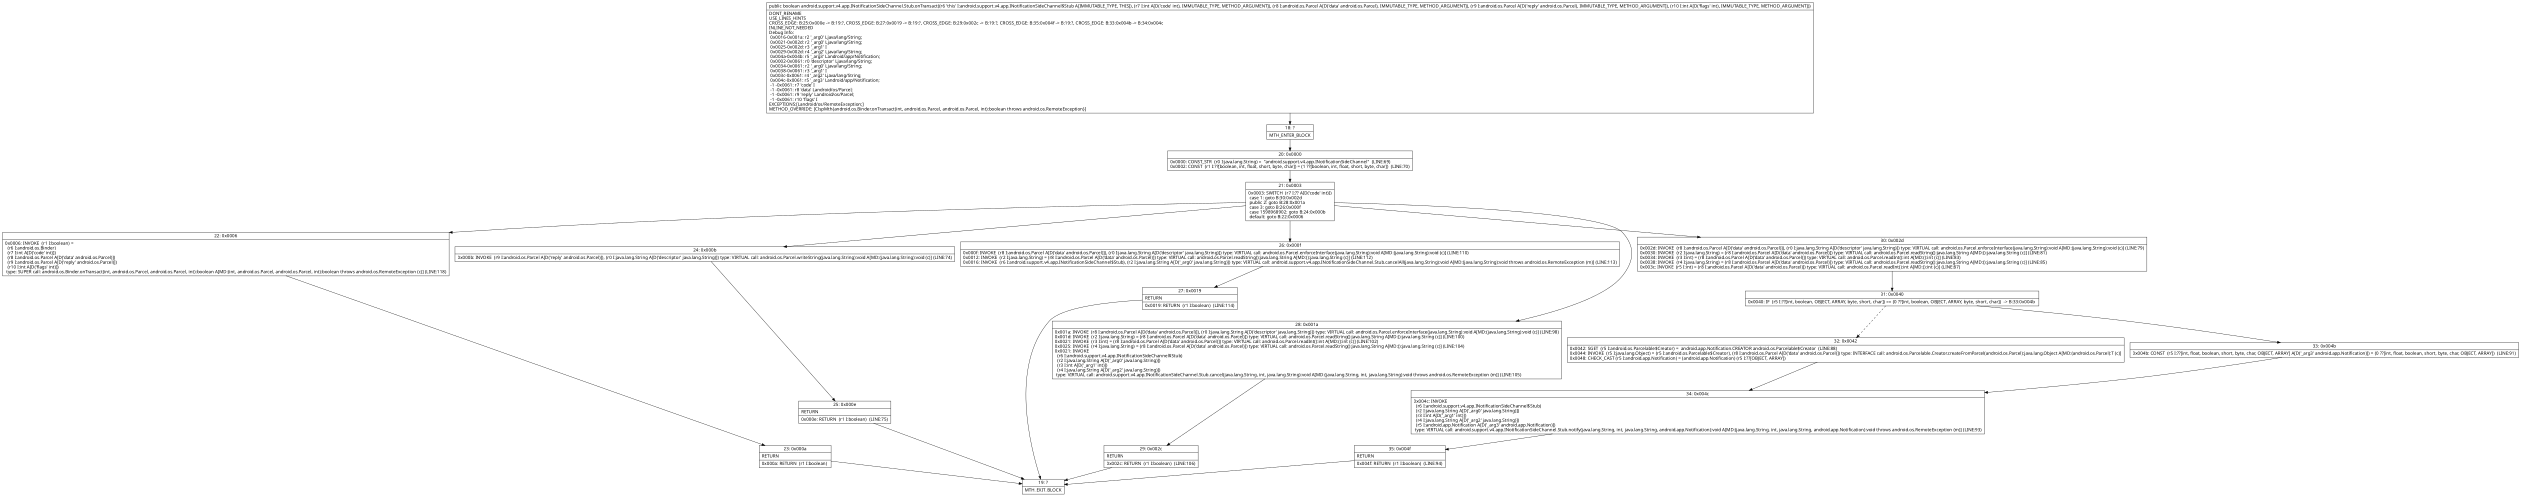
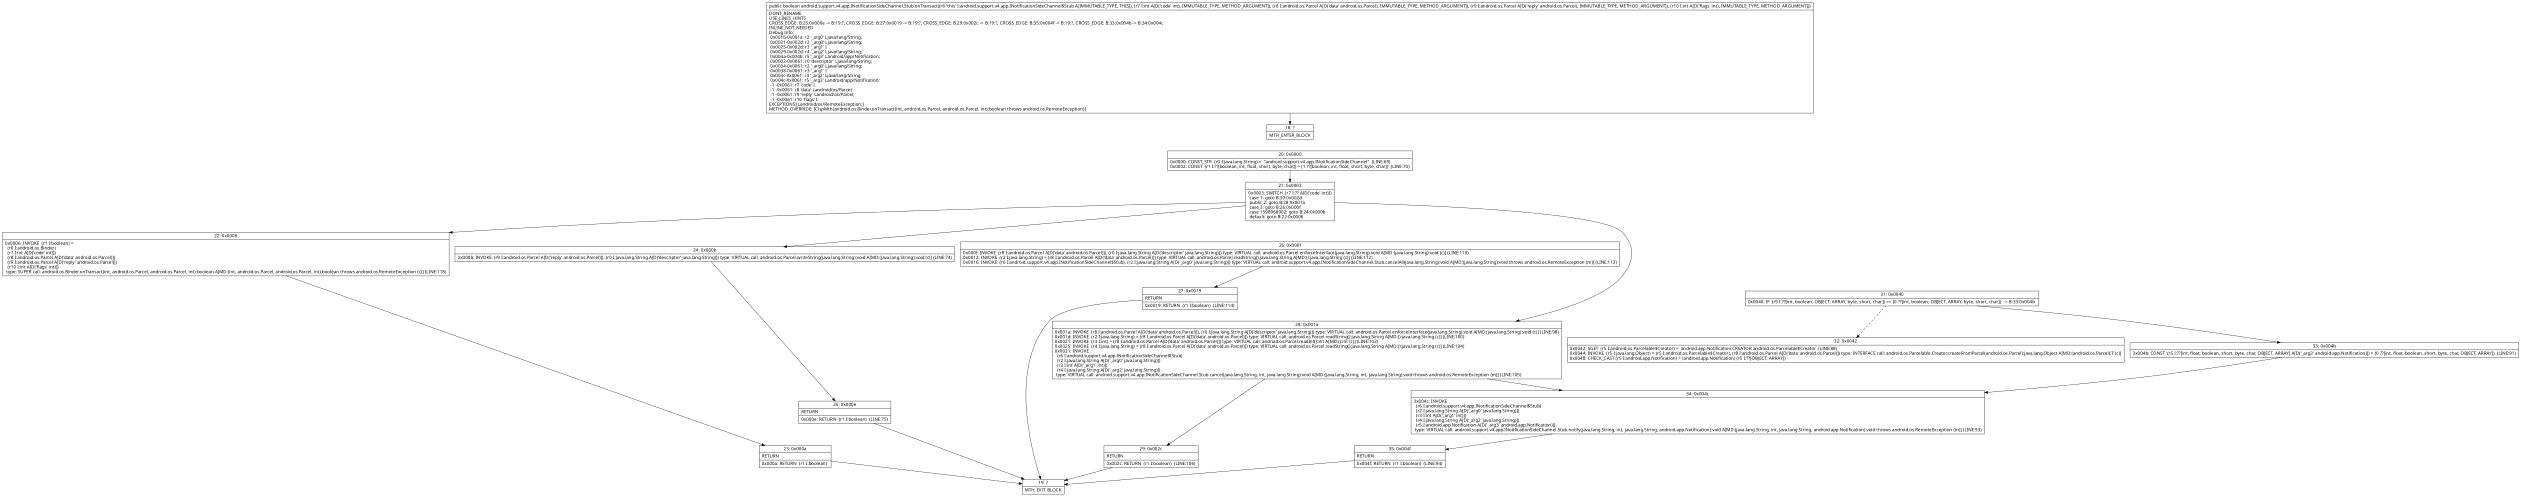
  digraph {
    fontname="Noto Sans"
    node [fontname="Noto Sans" shape=record]
    edge [fontname="Noto Sans"]
    n1 [label="{18\:\ ?|MTH_ENTER_BLOCK\l}"]
    n2 [label="{20\:\ 0x0000|0x0000: CONST_STR  (r0 I:java.lang.String) =  \"android.support.v4.app.INotificationSideChannel\"  (LINE:69)\l0x0002: CONST  (r1 I:??[boolean, int, float, short, byte, char]) = (1 ??[boolean, int, float, short, byte, char])  (LINE:70)\l}"]
    n3 [label="{21\:\ 0x0003|0x0003: SWITCH  (r7 I:?? A[D('code' int)])\l case 1: goto B:30:0x002d\l public 2: goto B:28:0x001a\l case 3: goto B:26:0x000f\l case 1598968902: goto B:24:0x000b\l default: goto B:22:0x0006 \l}"]
    n4 [label="{22\:\ 0x0006|0x0006: INVOKE  (r1 I:boolean) = \l  (r6 I:android.os.Binder)\l  (r7 I:int A[D('code' int)])\l  (r8 I:android.os.Parcel A[D('data' android.os.Parcel)])\l  (r9 I:android.os.Parcel A[D('reply' android.os.Parcel)])\l  (r10 I:int A[D('flags' int)])\l type: SUPER call: android.os.Binder.onTransact(int, android.os.Parcel, android.os.Parcel, int):boolean A[MD:(int, android.os.Parcel, android.os.Parcel, int):boolean throws android.os.RemoteException (c)] (LINE:118)\l}"]
    n5 [label="{24\:\ 0x000b|0x000b: INVOKE  (r9 I:android.os.Parcel A[D('reply' android.os.Parcel)]), (r0 I:java.lang.String A[D('descriptor' java.lang.String)]) type: VIRTUAL call: android.os.Parcel.writeString(java.lang.String):void A[MD:(java.lang.String):void (c)] (LINE:74)\l}"]
    n6 [label="{26\:\ 0x000f|0x000f: INVOKE  (r8 I:android.os.Parcel A[D('data' android.os.Parcel)]), (r0 I:java.lang.String A[D('descriptor' java.lang.String)]) type: VIRTUAL call: android.os.Parcel.enforceInterface(java.lang.String):void A[MD:(java.lang.String):void (c)] (LINE:110)\l0x0012: INVOKE  (r2 I:java.lang.String) = (r8 I:android.os.Parcel A[D('data' android.os.Parcel)]) type: VIRTUAL call: android.os.Parcel.readString():java.lang.String A[MD:():java.lang.String (c)] (LINE:112)\l0x0016: INVOKE  (r6 I:android.support.v4.app.INotificationSideChannel$Stub), (r2 I:java.lang.String A[D('_arg0' java.lang.String)]) type: VIRTUAL call: android.support.v4.app.INotificationSideChannel.Stub.cancelAll(java.lang.String):void A[MD:(java.lang.String):void throws android.os.RemoteException (m)] (LINE:113)\l}"]
    n7 [label="{28\:\ 0x001a|0x001a: INVOKE  (r8 I:android.os.Parcel A[D('data' android.os.Parcel)]), (r0 I:java.lang.String A[D('descriptor' java.lang.String)]) type: VIRTUAL call: android.os.Parcel.enforceInterface(java.lang.String):void A[MD:(java.lang.String):void (c)] (LINE:98)\l0x001d: INVOKE  (r2 I:java.lang.String) = (r8 I:android.os.Parcel A[D('data' android.os.Parcel)]) type: VIRTUAL call: android.os.Parcel.readString():java.lang.String A[MD:():java.lang.String (c)] (LINE:100)\l0x0021: INVOKE  (r3 I:int) = (r8 I:android.os.Parcel A[D('data' android.os.Parcel)]) type: VIRTUAL call: android.os.Parcel.readInt():int A[MD:():int (c)] (LINE:102)\l0x0025: INVOKE  (r4 I:java.lang.String) = (r8 I:android.os.Parcel A[D('data' android.os.Parcel)]) type: VIRTUAL call: android.os.Parcel.readString():java.lang.String A[MD:():java.lang.String (c)] (LINE:104)\l0x0021: INVOKE  \l  (r6 I:android.support.v4.app.INotificationSideChannel$Stub)\l  (r2 I:java.lang.String A[D('_arg0' java.lang.String)])\l  (r3 I:int A[D('_arg1' int)])\l  (r4 I:java.lang.String A[D('_arg2' java.lang.String)])\l type: VIRTUAL call: android.support.v4.app.INotificationSideChannel.Stub.cancel(java.lang.String, int, java.lang.String):void A[MD:(java.lang.String, int, java.lang.String):void throws android.os.RemoteException (m)] (LINE:105)\l}"]
-   n8 [label="{30\:\ 0x002d|0x002d: INVOKE  (r8 I:android.os.Parcel A[D('data' android.os.Parcel)]), (r0 I:java.lang.String A[D('descriptor' java.lang.String)]) type: VIRTUAL call: android.os.Parcel.enforceInterface(java.lang.String):void A[MD:(java.lang.String):void (c)] (LINE:79)\l0x0030: INVOKE  (r2 I:java.lang.String) = (r8 I:android.os.Parcel A[D('data' android.os.Parcel)]) type: VIRTUAL call: android.os.Parcel.readString():java.lang.String A[MD:():java.lang.String (c)] (LINE:81)\l0x0034: INVOKE  (r3 I:int) = (r8 I:android.os.Parcel A[D('data' android.os.Parcel)]) type: VIRTUAL call: android.os.Parcel.readInt():int A[MD:():int (c)] (LINE:83)\l0x0038: INVOKE  (r4 I:java.lang.String) = (r8 I:android.os.Parcel A[D('data' android.os.Parcel)]) type: VIRTUAL call: android.os.Parcel.readString():java.lang.String A[MD:():java.lang.String (c)] (LINE:85)\l0x003c: INVOKE  (r5 I:int) = (r8 I:android.os.Parcel A[D('data' android.os.Parcel)]) type: VIRTUAL call: android.os.Parcel.readInt():int A[MD:():int (c)] (LINE:87)\l}"]
    n9 [label="{23\:\ 0x000a|RETURN\l|0x000a: RETURN  (r1 I:boolean) \l}"]
    n10 [label="{25\:\ 0x000e|RETURN\l|0x000e: RETURN  (r1 I:boolean)  (LINE:75)\l}"]
    n11 [label="{27\:\ 0x0019|RETURN\l|0x0019: RETURN  (r1 I:boolean)  (LINE:114)\l}"]
    n12 [label="{29\:\ 0x002c|RETURN\l|0x002c: RETURN  (r1 I:boolean)  (LINE:106)\l}"]
    n13 [label="{31\:\ 0x0040|0x0040: IF  (r5 I:??[int, boolean, OBJECT, ARRAY, byte, short, char]) == (0 ??[int, boolean, OBJECT, ARRAY, byte, short, char])  \-\> B:33:0x004b \l}"]
    n14 [label="{19\:\ ?|MTH_EXIT_BLOCK\l}"]
    n15 [label="{32\:\ 0x0042|0x0042: SGET  (r5 I:android.os.Parcelable$Creator) =  android.app.Notification.CREATOR android.os.Parcelable$Creator  (LINE:88)\l0x0044: INVOKE  (r5 I:java.lang.Object) = (r5 I:android.os.Parcelable$Creator), (r8 I:android.os.Parcel A[D('data' android.os.Parcel)]) type: INTERFACE call: android.os.Parcelable.Creator.createFromParcel(android.os.Parcel):java.lang.Object A[MD:(android.os.Parcel):T (c)]\l0x0048: CHECK_CAST (r5 I:android.app.Notification) = (android.app.Notification) (r5 I:??[OBJECT, ARRAY]) \l}"]
    n16 [label="{33\:\ 0x004b|0x004b: CONST  (r5 I:??[int, float, boolean, short, byte, char, OBJECT, ARRAY] A[D('_arg3' android.app.Notification)]) = (0 ??[int, float, boolean, short, byte, char, OBJECT, ARRAY])  (LINE:91)\l}"]
    n17 [label="{34\:\ 0x004c|0x004c: INVOKE  \l  (r6 I:android.support.v4.app.INotificationSideChannel$Stub)\l  (r2 I:java.lang.String A[D('_arg0' java.lang.String)])\l  (r3 I:int A[D('_arg1' int)])\l  (r4 I:java.lang.String A[D('_arg2' java.lang.String)])\l  (r5 I:android.app.Notification A[D('_arg3' android.app.Notification)])\l type: VIRTUAL call: android.support.v4.app.INotificationSideChannel.Stub.notify(java.lang.String, int, java.lang.String, android.app.Notification):void A[MD:(java.lang.String, int, java.lang.String, android.app.Notification):void throws android.os.RemoteException (m)] (LINE:93)\l}"]
    n18 [label="{35\:\ 0x004f|RETURN\l|0x004f: RETURN  (r1 I:boolean)  (LINE:94)\l}"]
    n19 [label="{public boolean android.support.v4.app.INotificationSideChannel.Stub.onTransact((r6 'this' I:android.support.v4.app.INotificationSideChannel$Stub A[IMMUTABLE_TYPE, THIS]), (r7 I:int A[D('code' int), IMMUTABLE_TYPE, METHOD_ARGUMENT]), (r8 I:android.os.Parcel A[D('data' android.os.Parcel), IMMUTABLE_TYPE, METHOD_ARGUMENT]), (r9 I:android.os.Parcel A[D('reply' android.os.Parcel), IMMUTABLE_TYPE, METHOD_ARGUMENT]), (r10 I:int A[D('flags' int), IMMUTABLE_TYPE, METHOD_ARGUMENT]))  | DONT_RENAME\lUSE_LINES_HINTS\lCROSS_EDGE: B:25:0x000e \-\> B:19:?, CROSS_EDGE: B:27:0x0019 \-\> B:19:?, CROSS_EDGE: B:29:0x002c \-\> B:19:?, CROSS_EDGE: B:35:0x004f \-\> B:19:?, CROSS_EDGE: B:33:0x004b \-\> B:34:0x004c\lINLINE_NOT_NEEDED\lDebug Info:\l  0x0016\-0x001a: r2 '_arg0' Ljava\/lang\/String;\l  0x0021\-0x002d: r2 '_arg0' Ljava\/lang\/String;\l  0x0025\-0x002d: r3 '_arg1' I\l  0x0029\-0x002d: r4 '_arg2' Ljava\/lang\/String;\l  0x004a\-0x004b: r5 '_arg3' Landroid\/app\/Notification;\l  0x0002\-0x0061: r0 'descriptor' Ljava\/lang\/String;\l  0x0034\-0x0061: r2 '_arg0' Ljava\/lang\/String;\l  0x0038\-0x0061: r3 '_arg1' I\l  0x003c\-0x0061: r4 '_arg2' Ljava\/lang\/String;\l  0x004c\-0x0061: r5 '_arg3' Landroid\/app\/Notification;\l  \-1 \-0x0061: r7 'code' I\l  \-1 \-0x0061: r8 'data' Landroid\/os\/Parcel;\l  \-1 \-0x0061: r9 'reply' Landroid\/os\/Parcel;\l  \-1 \-0x0061: r10 'flags' I\lEXCEPTIONS:[Landroid\/os\/RemoteException;]\lMETHOD_OVERRIDE: [ClspMth\{android.os.Binder.onTransact(int, android.os.Parcel, android.os.Parcel, int):boolean throws android.os.RemoteException\}]\l}"]
-   n1 -> n2
    n2 -> n3
    n3 -> n4
    n3 -> n5
-   n3 -> n6
    n3 -> n7
-   n3 -> n8
    n4 -> n9
    n5 -> n10
    n6 -> n11
    n7 -> n12
-   n8 -> n13
    n9 -> n14
    n10 -> n14
    n11 -> n14
    n12 -> n14
    n13 -> n15 [style=dashed]
    n13 -> n16
-   n15 -> n17
+   n7 -> n17
    n16 -> n17
    n17 -> n18
    n18 -> n14
    n19 -> n1
  }
